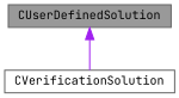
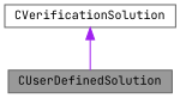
  digraph {
    fontname="JetBrains Mono"
    node [color=gray40 fontname="JetBrains Mono" fontsize=10 shape=box style=filled]
    n1 [fillcolor=grey60 fontcolor=black height=0.2 label=CUserDefinedSolution width=0.4]
    n2 [fillcolor=white height=0.2 label=CVerificationSolution width=0.4]
-   n1 -> n2 [color=purple dir=back fontname="JetBrains Mono" fontsize=10 labelfontname=Helvetica labelfontsize=10 style=solid]
+   n2 -> n1 [color=purple dir=back fontname="JetBrains Mono" fontsize=10 labelfontname=Helvetica labelfontsize=10 style=solid]
  }
